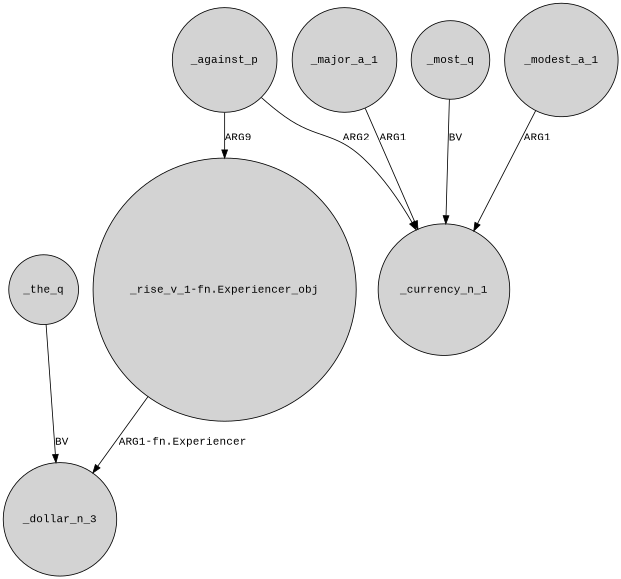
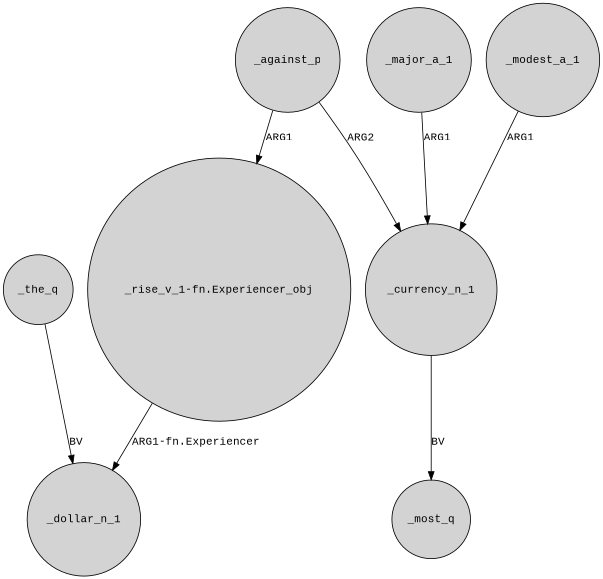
  digraph {
    fontname="Liberation Mono"
    node [fontname="Liberation Mono" shape=circle style=filled]
    edge [fontname="Liberation Mono"]
    _the_q
-   _dollar_n_1 [label=_dollar_n_3]
+   _dollar_n_1
    _against_p
    "_rise_v_1-fn.Experiencer_obj"
    _currency_n_1
    _major_a_1
    _most_q
    _modest_a_1
    _the_q -> _dollar_n_1 [label=BV]
-   _against_p -> "_rise_v_1-fn.Experiencer_obj" [label=ARG9]
+   _against_p -> "_rise_v_1-fn.Experiencer_obj" [label=ARG1]
    _against_p -> _currency_n_1 [label=ARG2]
    "_rise_v_1-fn.Experiencer_obj" -> _dollar_n_1 [label="ARG1-fn.Experiencer"]
    _major_a_1 -> _currency_n_1 [label=ARG1]
-   _most_q -> _currency_n_1 [label=BV]
+   _currency_n_1 -> _most_q [label=BV]
    _modest_a_1 -> _currency_n_1 [label=ARG1]
  }
